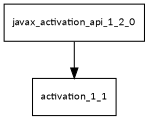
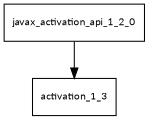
  digraph {
    fontname=Lato
    node [fontsize=10.0 shape=box fontname=Lato]
    javax_activation_api_1_2_0
-   activation_1_1
+   activation_1_1 [label=activation_1_3]
    javax_activation_api_1_2_0 -> activation_1_1 [fontname=Lato]
  }
